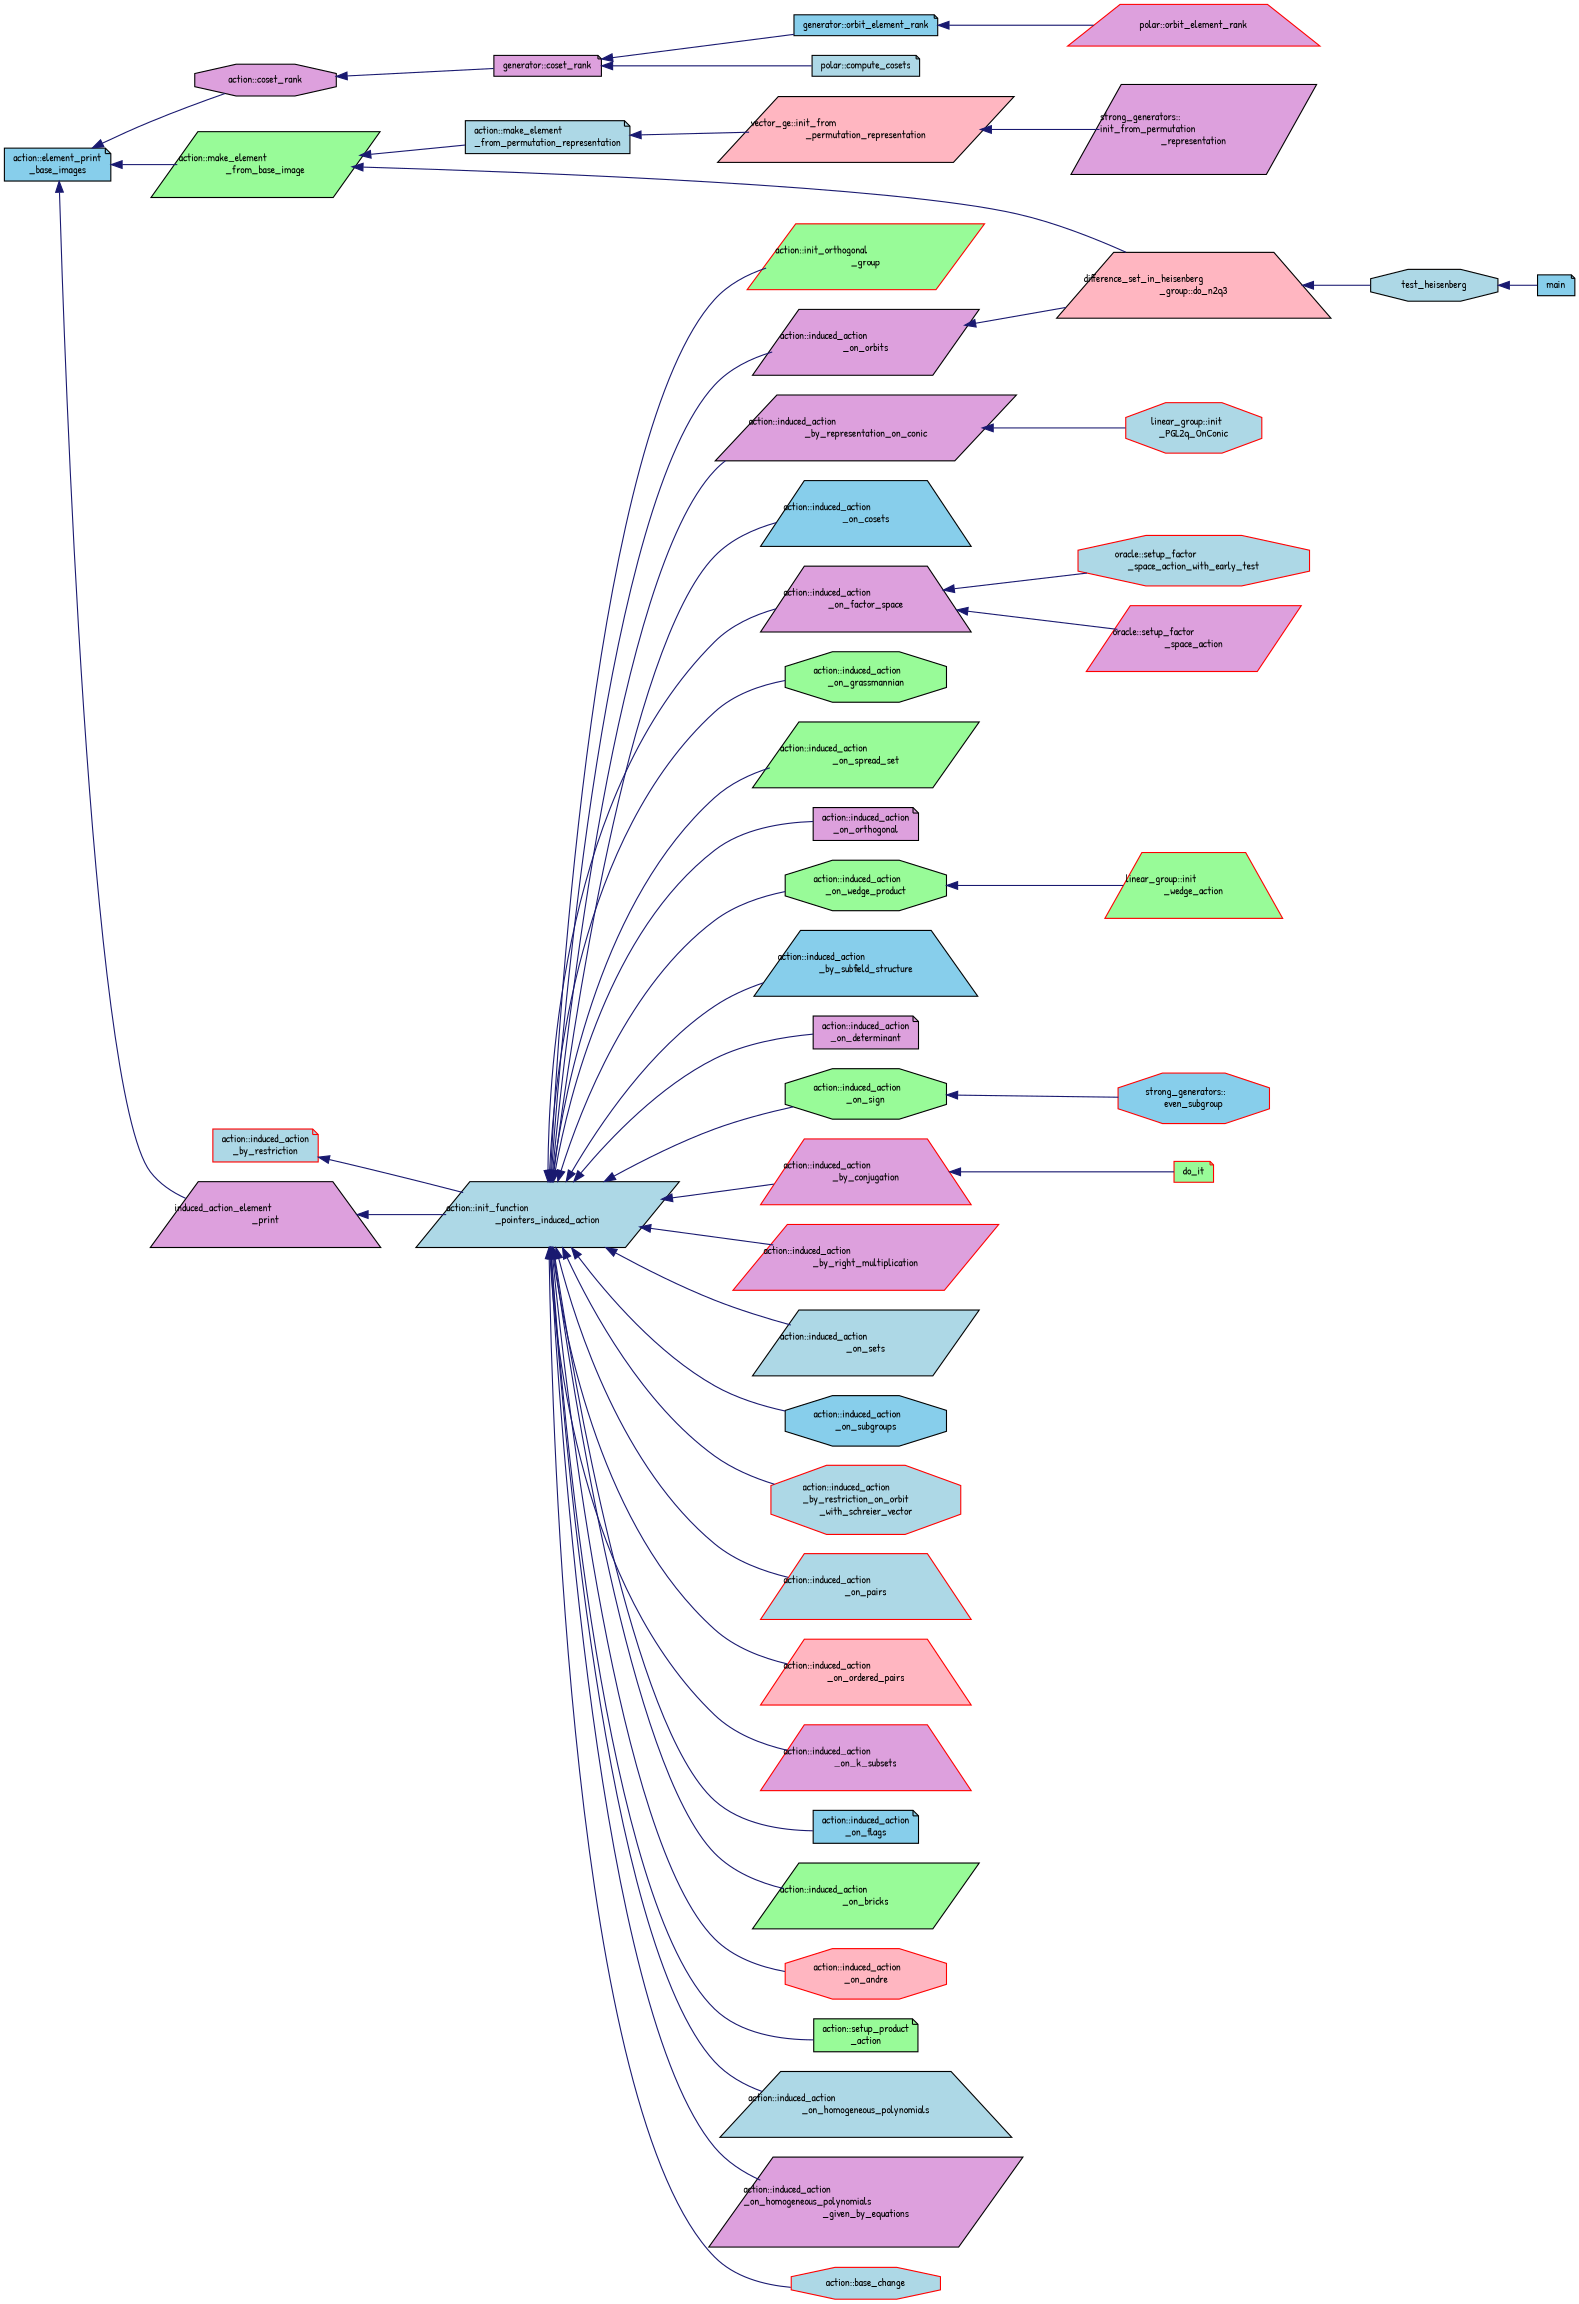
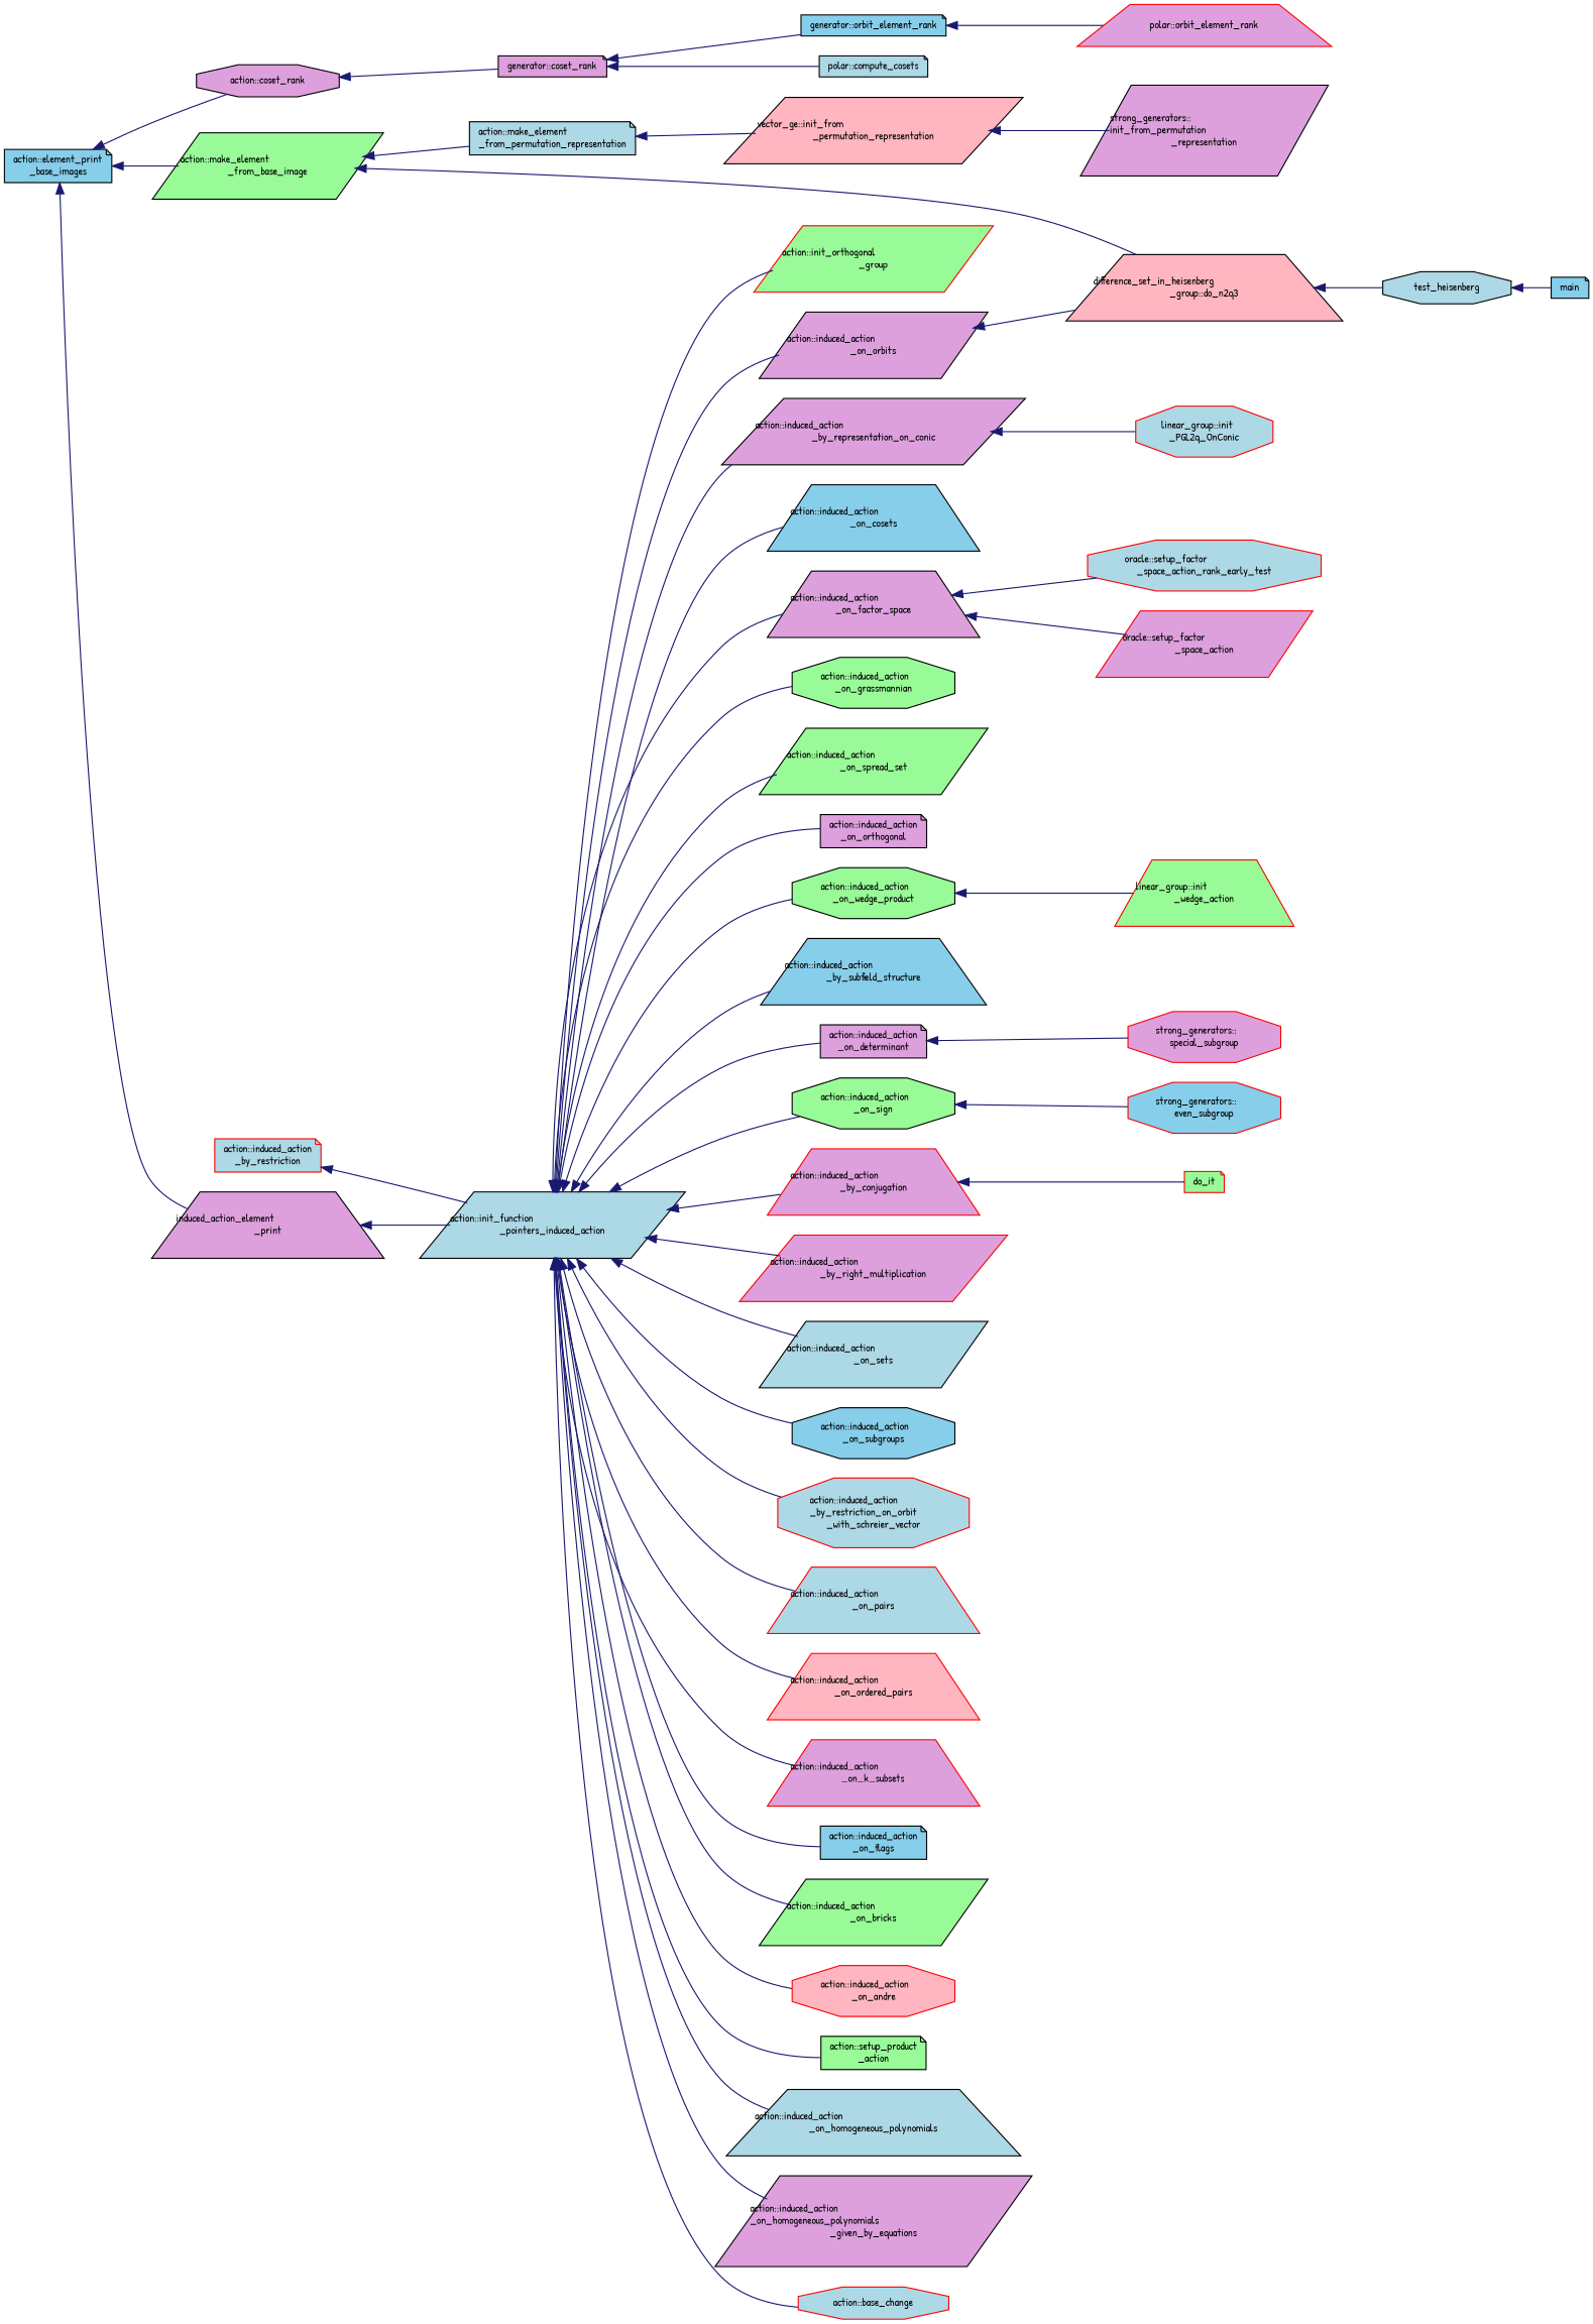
  digraph {
    fontname="Patrick Hand"
    rankdir=LR
    node [color=black fillcolor=plum fontname="Patrick Hand" fontsize=10 shape=parallelogram style=filled]
    edge [color=midnightblue dir=back fontname="Patrick Hand" fontsize=10 labelfontname=Helvetica labelfontsize=10 style=solid]
    n1 [fillcolor=skyblue fontcolor=black height=0.2 label="action::element_print\l_base_images" shape=note width=0.4]
    n2 [fillcolor=palegreen height=0.2 label="action::make_element\l_from_base_image" width=0.4]
    n3 [height=0.2 label="action::coset_rank" shape=octagon width=0.4]
    n4 [height=0.2 label="induced_action_element\l_print" shape=trapezium width=0.4]
    n5 [fillcolor=lightpink height=0.2 label="difference_set_in_heisenberg\l_group::do_n2q3" shape=trapezium width=0.4]
    n6 [fillcolor=lightblue height=0.2 label="action::make_element\l_from_permutation_representation" shape=note width=0.4]
    n7 [height=0.2 label="generator::coset_rank" shape=note width=0.4]
    n8 [fillcolor=lightblue height=0.2 label="action::init_function\l_pointers_induced_action" width=0.4]
    n9 [fillcolor=lightblue height=0.2 label=test_heisenberg shape=octagon width=0.4]
    n10 [fillcolor=lightpink height=0.2 label="vector_ge::init_from\l_permutation_representation" width=0.4]
    n11 [fillcolor=skyblue height=0.2 label=main shape=note width=0.4]
    n12 [height=0.2 label="strong_generators::\linit_from_permutation\l_representation" width=0.4]
    n13 [fillcolor=lightblue height=0.2 label="polar::compute_cosets" shape=note width=0.4]
    n14 [fillcolor=skyblue height=0.2 label="generator::orbit_element_rank" shape=note width=0.4]
    n15 [color=red height=0.2 label="polar::orbit_element_rank" shape=trapezium width=0.4]
    n16 [height=0.2 label="action::induced_action\l_by_representation_on_conic" width=0.4]
    n17 [fillcolor=skyblue height=0.2 label="action::induced_action\l_on_cosets" shape=trapezium width=0.4]
    n18 [height=0.2 label="action::induced_action\l_on_factor_space" shape=trapezium width=0.4]
    n19 [fillcolor=palegreen height=0.2 label="action::induced_action\l_on_grassmannian" shape=octagon width=0.4]
    n20 [fillcolor=palegreen height=0.2 label="action::induced_action\l_on_spread_set" width=0.4]
    n21 [height=0.2 label="action::induced_action\l_on_orthogonal" shape=note width=0.4]
    n22 [fillcolor=palegreen height=0.2 label="action::induced_action\l_on_wedge_product" shape=octagon width=0.4]
    n23 [fillcolor=skyblue height=0.2 label="action::induced_action\l_by_subfield_structure" shape=trapezium width=0.4]
    n24 [height=0.2 label="action::induced_action\l_on_determinant" shape=note width=0.4]
    n25 [fillcolor=palegreen height=0.2 label="action::induced_action\l_on_sign" shape=octagon width=0.4]
    n26 [color=red height=0.2 label="action::induced_action\l_by_conjugation" shape=trapezium width=0.4]
    n27 [color=red height=0.2 label="action::induced_action\l_by_right_multiplication" width=0.4]
    n28 [fillcolor=lightblue height=0.2 label="action::induced_action\l_on_sets" width=0.4]
    n29 [fillcolor=skyblue height=0.2 label="action::induced_action\l_on_subgroups" shape=octagon width=0.4]
    n30 [color=red fillcolor=lightblue height=0.2 label="action::induced_action\l_by_restriction_on_orbit\l_with_schreier_vector" shape=octagon width=0.4]
    n31 [color=red fillcolor=lightblue height=0.2 label="action::induced_action\l_on_pairs" shape=trapezium width=0.4]
    n32 [color=red fillcolor=lightpink height=0.2 label="action::induced_action\l_on_ordered_pairs" shape=trapezium width=0.4]
    n33 [color=red height=0.2 label="action::induced_action\l_on_k_subsets" shape=trapezium width=0.4]
    n34 [height=0.2 label="action::induced_action\l_on_orbits" width=0.4]
    n35 [fillcolor=skyblue height=0.2 label="action::induced_action\l_on_flags" shape=note width=0.4]
    n36 [fillcolor=palegreen height=0.2 label="action::induced_action\l_on_bricks" width=0.4]
    n37 [color=red fillcolor=lightpink height=0.2 label="action::induced_action\l_on_andre" shape=octagon width=0.4]
    n38 [fillcolor=palegreen height=0.2 label="action::setup_product\l_action" shape=note width=0.4]
    n39 [fillcolor=lightblue height=0.2 label="action::induced_action\l_on_homogeneous_polynomials" shape=trapezium width=0.4]
    n40 [height=0.2 label="action::induced_action\l_on_homogeneous_polynomials\l_given_by_equations" width=0.4]
    n41 [color=red fillcolor=lightblue height=0.2 label="action::base_change" shape=octagon width=0.4]
    n42 [color=red fillcolor=palegreen height=0.2 label="action::init_orthogonal\l_group" width=0.4]
    n43 [color=red fillcolor=lightblue height=0.2 label="linear_group::init\l_PGL2q_OnConic" shape=octagon width=0.4]
-   n44 [color=red fillcolor=lightblue height=0.2 label="oracle::setup_factor\l_space_action_with_early_test" shape=octagon width=0.4]
+   n44 [color=red fillcolor=lightblue height=0.2 label="oracle::setup_factor\l_space_action_rank_early_test" shape=octagon width=0.4]
    n45 [color=red height=0.2 label="oracle::setup_factor\l_space_action" width=0.4]
    n46 [color=red fillcolor=palegreen height=0.2 label="linear_group::init\l_wedge_action" shape=trapezium width=0.4]
+   n47 [color=red height=0.2 label="strong_generators::\lspecial_subgroup" shape=octagon width=0.4]
    n48 [color=red fillcolor=skyblue height=0.2 label="strong_generators::\leven_subgroup" shape=octagon width=0.4]
    n49 [color=red fillcolor=palegreen height=0.2 label=do_it shape=note width=0.4]
    n50 [color=red fillcolor=lightblue height=0.2 label="action::induced_action\l_by_restriction" shape=note width=0.4]
    n1 -> n2
    n1 -> n3
    n1 -> n4
    n2 -> n5
    n2 -> n6
    n3 -> n7
    n4 -> n8
    n5 -> n9
    n6 -> n10
    n7 -> n13
    n7 -> n14
    n8 -> n16
    n8 -> n17
    n8 -> n18
    n8 -> n19
    n8 -> n20
    n8 -> n21
    n8 -> n22
    n8 -> n23
    n8 -> n24
    n8 -> n25
    n8 -> n26
    n8 -> n27
    n8 -> n28
    n8 -> n29
    n8 -> n30
    n8 -> n31
    n8 -> n32
    n8 -> n33
    n8 -> n34
    n8 -> n35
    n8 -> n36
    n8 -> n37
    n8 -> n38
    n8 -> n39
    n8 -> n40
    n8 -> n41
    n8 -> n42
    n9 -> n11
    n10 -> n12
    n14 -> n15
    n16 -> n43
    n18 -> n44
    n18 -> n45
    n22 -> n46
+   n24 -> n47
    n25 -> n48
    n26 -> n49
    n34 -> n5
    n50 -> n8
  }
